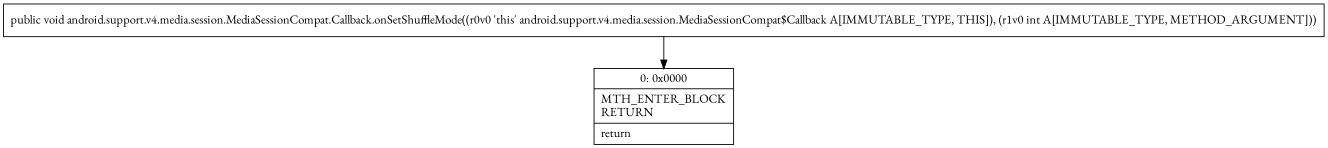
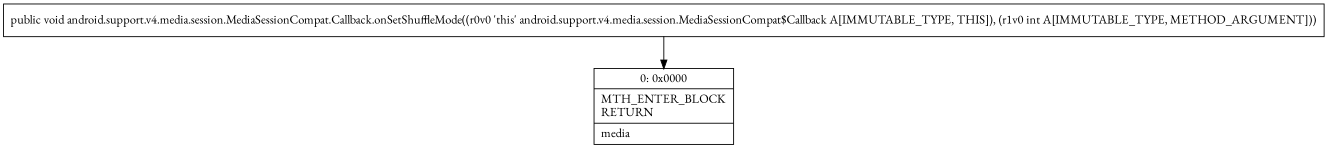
  digraph {
    fontname="EB Garamond"
    node [shape=record fontname="EB Garamond"]
-   n1 [label="{0\:\ 0x0000|MTH_ENTER_BLOCK\lRETURN\l|return\l}"]
+   n1 [label="{0\:\ 0x0000|MTH_ENTER_BLOCK\lRETURN\l|media\l}"]
    n2 [label="{public void android.support.v4.media.session.MediaSessionCompat.Callback.onSetShuffleMode((r0v0 'this' android.support.v4.media.session.MediaSessionCompat$Callback A[IMMUTABLE_TYPE, THIS]), (r1v0 int A[IMMUTABLE_TYPE, METHOD_ARGUMENT])) }"]
    n2 -> n1 [fontname="EB Garamond"]
  }
